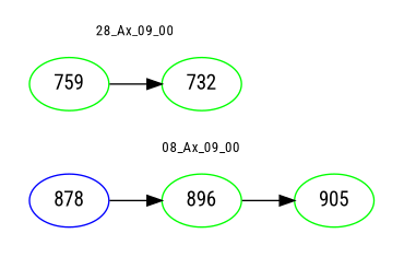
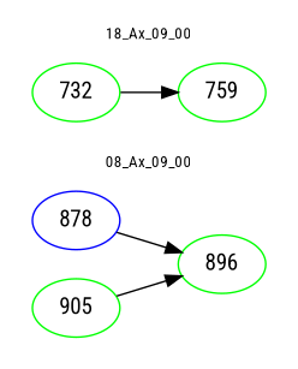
  digraph {
    fontname="Roboto Condensed"
    rankdir=LR
    node [color=green fontname="Roboto Condensed"]
    edge [color=black fontname="Roboto Condensed"]
    n1 [color=blue label=878]
    n2 [label=896]
    n3 [label=905]
    n4 [label=732]
    n5 [label=759]
    subgraph cluster_1 {
      color=white
      fontsize=10
      label="08_Ax_09_00"
      n1
      n2
      n3
    }
    subgraph cluster_2 {
      color=white
      fontsize=10
-     label="28_Ax_09_00"
+     label="18_Ax_09_00"
      n4
      n5
    }
    n1 -> n2
-   n2 -> n3
-   n5 -> n4
+   n3 -> n2
+   n4 -> n5
  }
